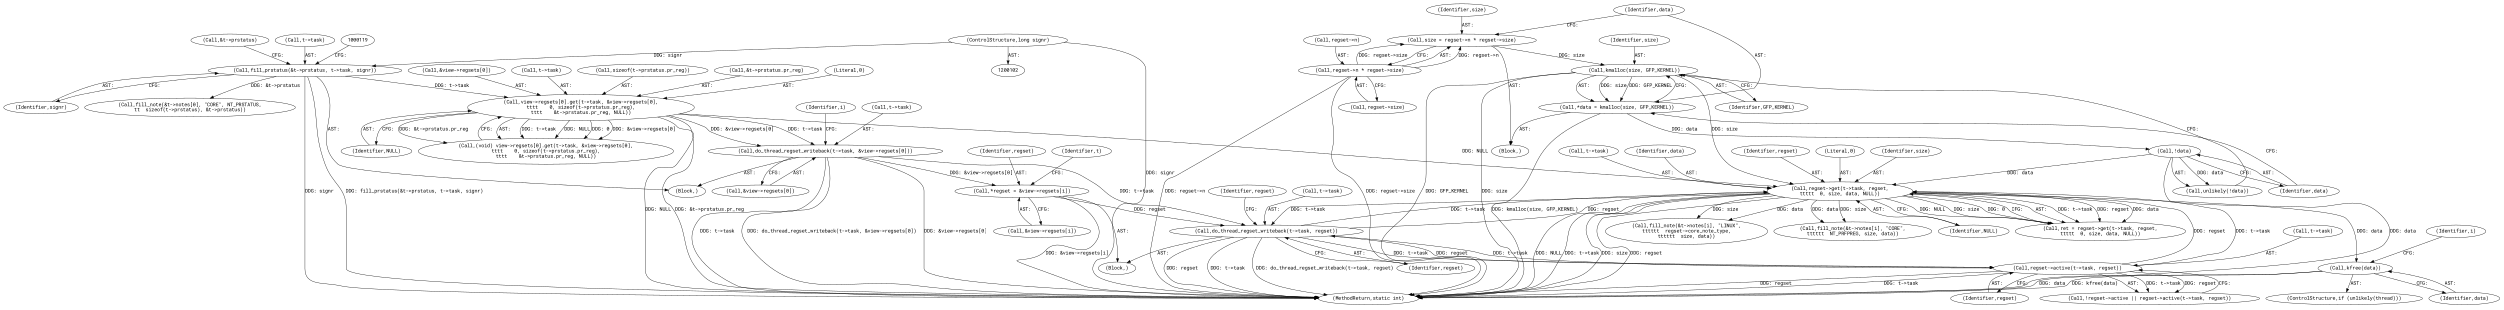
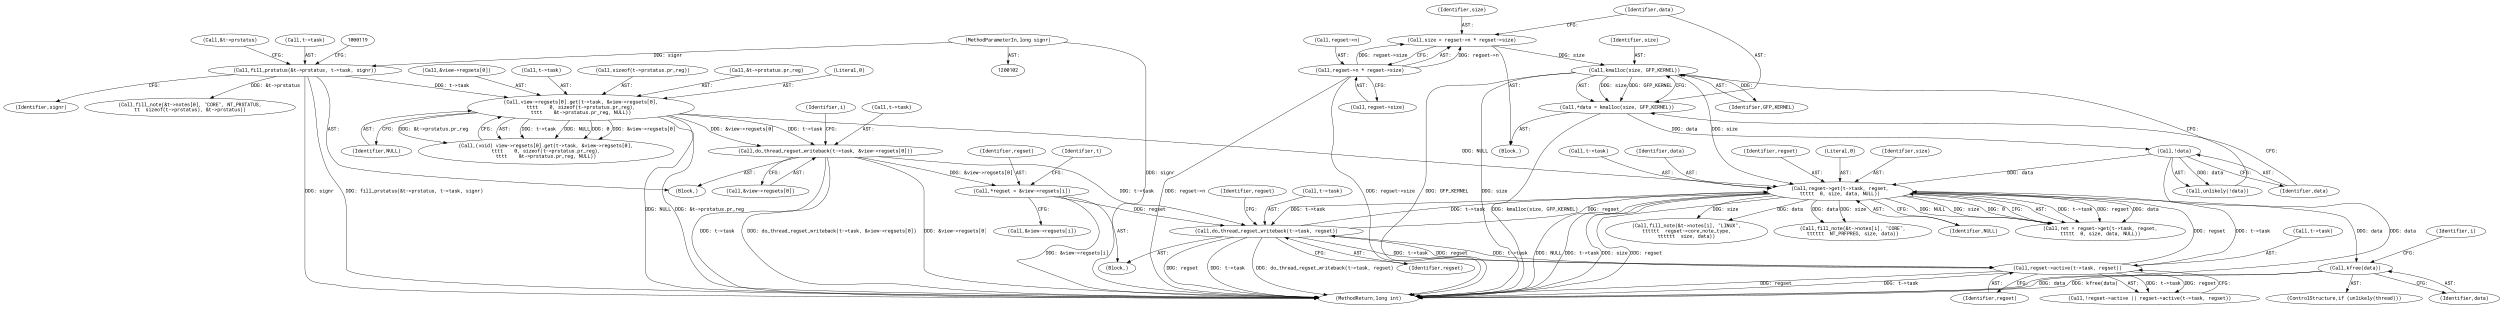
  digraph {
    fontname="Roboto Mono"
    node [fontname="Roboto Mono"]
    edge [fontname="Roboto Mono"]
    n1 [label="(Call,kfree(data))"]
-   n2 [label="(MethodReturn,static int)"]
+   n2 [label="(MethodReturn,long int)"]
    n3 [label="(Identifier,data)"]
    n4 [label="(ControlStructure,if (unlikely(thread)))"]
    n5 [label="(Call,regset->get(t->task, regset,\n\t\t\t\t\t  0, size, data, NULL))"]
    n6 [label="(Call,do_thread_regset_writeback(t->task, regset))"]
    n7 [label="(Call,fill_note(&t->notes[i], \"CORE\",\n\t\t\t\t\t\t  NT_PRFPREG, size, data))"]
    n8 [label="(Identifier,NULL)"]
    n9 [label="(Call,ret = regset->get(t->task, regset,\n\t\t\t\t\t  0, size, data, NULL))"]
    n10 [label="(Call,fill_note(&t->notes[i], \"LINUX\",\n\t\t\t\t\t\t  regset->core_note_type,\n\t\t\t\t\t\t  size, data))"]
    n11 [label="(Call,regset->active(t->task, regset))"]
    n12 [label="(Block,)"]
    n13 [label="(Identifier,regset)"]
    n14 [label="(Call,!regset->active || regset->active(t->task, regset))"]
    n15 [label="(Identifier,regset)"]
    n16 [label="(Call,do_thread_regset_writeback(t->task, &view->regsets[0]))"]
    n17 [label="(Call,*regset = &view->regsets[i])"]
    n18 [label="(Call,&view->regsets[0])"]
    n19 [label="(Block,)"]
    n20 [label="(Call,&view->regsets[i])"]
    n21 [label="(Call,view->regsets[0].get(t->task, &view->regsets[0],\n\t\t\t\t    0, sizeof(t->prstatus.pr_reg),\n\t\t\t\t    &t->prstatus.pr_reg, NULL))"]
    n22 [label="(Identifier,NULL)"]
    n23 [label="(Call,(void) view->regsets[0].get(t->task, &view->regsets[0],\n\t\t\t\t    0, sizeof(t->prstatus.pr_reg),\n\t\t\t\t    &t->prstatus.pr_reg, NULL))"]
    n24 [label="(Call,fill_prstatus(&t->prstatus, t->task, signr))"]
    n25 [label="(Identifier,signr)"]
    n26 [label="(Call,fill_note(&t->notes[0], \"CORE\", NT_PRSTATUS,\n\t\t  sizeof(t->prstatus), &t->prstatus))"]
-   n27 [label="(ControlStructure,long signr)"]
+   n27 [label="(MethodParameterIn,long signr)"]
    n28 [label=1200102]
    n29 [label="(Call,kmalloc(size, GFP_KERNEL))"]
    n30 [label="(Call,*data = kmalloc(size, GFP_KERNEL))"]
    n31 [label="(Identifier,GFP_KERNEL)"]
    n32 [label="(Block,)"]
    n33 [label="(Call,!data)"]
    n34 [label="(Call,size = regset->n * regset->size)"]
    n35 [label="(Call,regset->n * regset->size)"]
    n36 [label="(Call,regset->size)"]
    n37 [label="(Call,unlikely(!data))"]
    n38 [label="(Identifier,data)"]
    n39 [label="(Call,t->task)"]
    n40 [label="(Identifier,size)"]
    n41 [label="(Identifier,data)"]
    n42 [label="(Call,regset->n)"]
    n43 [label="(Call,&view->regsets[0])"]
    n44 [label="(Identifier,regset)"]
    n45 [label="(Identifier,i)"]
    n46 [label="(Identifier,i)"]
    n47 [label="(Literal,0)"]
    n48 [label="(Identifier,size)"]
    n49 [label="(Identifier,data)"]
    n50 [label="(Call,t->task)"]
    n51 [label="(Call,t->task)"]
    n52 [label="(Call,&t->prstatus)"]
    n53 [label="(Call,sizeof(t->prstatus.pr_reg))"]
    n54 [label="(Identifier,size)"]
    n55 [label="(Identifier,regset)"]
    n56 [label="(Call,&t->prstatus.pr_reg)"]
    n57 [label="(Call,t->task)"]
    n58 [label="(Call,t->task)"]
    n59 [label="(Call,t->task)"]
    n60 [label="(Identifier,regset)"]
    n61 [label="(Literal,0)"]
    n62 [label="(Identifier,t)"]
    1000119
    n1 -> n2 [label="DDG: data"]
    n1 -> n2 [label="DDG: kfree(data)"]
    n1 -> n3 [label="CFG: "]
    n1 -> n4 [label="AST: "]
    n3 -> n1 [label="AST: "]
    n5 -> n1 [label="DDG: data"]
    n5 -> n2 [label="DDG: NULL"]
    n5 -> n2 [label="DDG: t->task"]
    n5 -> n2 [label="DDG: size"]
    n5 -> n2 [label="DDG: regset"]
    n5 -> n6 [label="DDG: t->task"]
    n5 -> n7 [label="DDG: size"]
    n5 -> n7 [label="DDG: data"]
    n5 -> n8 [label="CFG: "]
    n5 -> n9 [label="AST: "]
    n5 -> n9 [label="DDG: t->task"]
    n5 -> n9 [label="DDG: regset"]
    n5 -> n9 [label="DDG: data"]
    n5 -> n9 [label="DDG: NULL"]
    n5 -> n9 [label="DDG: size"]
    n5 -> n9 [label="DDG: 0"]
    n5 -> n10 [label="DDG: size"]
    n5 -> n10 [label="DDG: data"]
    n6 -> n2 [label="DDG: regset"]
    n6 -> n2 [label="DDG: t->task"]
    n6 -> n2 [label="DDG: do_thread_regset_writeback(t->task, regset)"]
    n6 -> n5 [label="DDG: t->task"]
    n6 -> n5 [label="DDG: regset"]
    n6 -> n11 [label="DDG: t->task"]
    n6 -> n11 [label="DDG: regset"]
    n6 -> n12 [label="AST: "]
    n6 -> n13 [label="CFG: "]
    n8 -> n5 [label="AST: "]
    n9 -> n5 [label="CFG: "]
    n11 -> n2 [label="DDG: regset"]
    n11 -> n2 [label="DDG: t->task"]
    n11 -> n5 [label="DDG: t->task"]
    n11 -> n5 [label="DDG: regset"]
    n11 -> n6 [label="DDG: t->task"]
    n11 -> n14 [label="AST: "]
    n11 -> n14 [label="DDG: t->task"]
    n11 -> n14 [label="DDG: regset"]
    n11 -> n15 [label="CFG: "]
    n13 -> n6 [label="AST: "]
    n14 -> n11 [label="CFG: "]
    n15 -> n11 [label="AST: "]
    n16 -> n2 [label="DDG: t->task"]
    n16 -> n2 [label="DDG: do_thread_regset_writeback(t->task, &view->regsets[0])"]
    n16 -> n2 [label="DDG: &view->regsets[0]"]
    n16 -> n6 [label="DDG: t->task"]
    n16 -> n17 [label="DDG: &view->regsets[0]"]
    n16 -> n18 [label="CFG: "]
    n16 -> n19 [label="AST: "]
    n17 -> n2 [label="DDG: &view->regsets[i]"]
    n17 -> n6 [label="DDG: regset"]
    n17 -> n12 [label="AST: "]
    n17 -> n20 [label="CFG: "]
    n18 -> n16 [label="AST: "]
-   n20 -> n17 [label="AST: "]
    n21 -> n2 [label="DDG: NULL"]
    n21 -> n2 [label="DDG: &t->prstatus.pr_reg"]
    n21 -> n5 [label="DDG: NULL"]
    n21 -> n16 [label="DDG: t->task"]
    n21 -> n16 [label="DDG: &view->regsets[0]"]
    n21 -> n22 [label="CFG: "]
    n21 -> n23 [label="AST: "]
    n21 -> n23 [label="DDG: t->task"]
    n21 -> n23 [label="DDG: NULL"]
    n21 -> n23 [label="DDG: 0"]
    n21 -> n23 [label="DDG: &view->regsets[0]"]
    n21 -> n23 [label="DDG: &t->prstatus.pr_reg"]
    n22 -> n21 [label="AST: "]
    n23 -> n21 [label="CFG: "]
    n24 -> n2 [label="DDG: signr"]
    n24 -> n2 [label="DDG: fill_prstatus(&t->prstatus, t->task, signr)"]
    n24 -> n19 [label="AST: "]
    n24 -> n21 [label="DDG: t->task"]
    n24 -> n25 [label="CFG: "]
    n24 -> n26 [label="DDG: &t->prstatus"]
-   n25 -> n24 [label="AST: "]
    n27 -> n2 [label="DDG: signr"]
    n27 -> n24 [label="DDG: signr"]
    n27 -> n28 [label="AST: "]
    n29 -> n2 [label="DDG: size"]
    n29 -> n2 [label="DDG: GFP_KERNEL"]
    n29 -> n5 [label="DDG: size"]
    n29 -> n30 [label="AST: "]
    n29 -> n30 [label="DDG: size"]
    n29 -> n30 [label="DDG: GFP_KERNEL"]
-   n29 -> n31 [label="CFG: "]
+   n29 -> n31 [label="DDG: "]
    n30 -> n2 [label="DDG: kmalloc(size, GFP_KERNEL)"]
    n30 -> n29 [label="CFG: "]
    n30 -> n32 [label="AST: "]
    n30 -> n33 [label="DDG: data"]
    n31 -> n29 [label="AST: "]
    n33 -> n2 [label="DDG: data"]
    n33 -> n5 [label="DDG: data"]
    n33 -> n37 [label="AST: "]
    n33 -> n37 [label="DDG: data"]
    n33 -> n38 [label="CFG: "]
    n34 -> n29 [label="DDG: size"]
    n34 -> n32 [label="AST: "]
    n34 -> n35 [label="CFG: "]
    n35 -> n2 [label="DDG: regset->size"]
    n35 -> n2 [label="DDG: regset->n"]
    n35 -> n34 [label="AST: "]
    n35 -> n34 [label="DDG: regset->n"]
    n35 -> n34 [label="DDG: regset->size"]
    n35 -> n36 [label="CFG: "]
    n36 -> n35 [label="AST: "]
    n37 -> n29 [label="CFG: "]
    n38 -> n30 [label="CFG: "]
    n38 -> n33 [label="AST: "]
    n39 -> n11 [label="AST: "]
    n40 -> n29 [label="AST: "]
    n41 -> n5 [label="AST: "]
    n42 -> n35 [label="AST: "]
    n43 -> n21 [label="AST: "]
    n44 -> n5 [label="AST: "]
    n45 -> n1 [label="CFG: "]
    n46 -> n16 [label="CFG: "]
    n47 -> n5 [label="AST: "]
    n48 -> n5 [label="AST: "]
    n49 -> n30 [label="AST: "]
    n49 -> n34 [label="CFG: "]
    n50 -> n5 [label="AST: "]
    n51 -> n21 [label="AST: "]
    n52 -> n24 [label="CFG: "]
    n53 -> n21 [label="AST: "]
    n54 -> n34 [label="AST: "]
    n55 -> n6 [label="CFG: "]
    n56 -> n21 [label="AST: "]
    n57 -> n24 [label="AST: "]
    n58 -> n16 [label="AST: "]
    n59 -> n6 [label="AST: "]
    n60 -> n17 [label="AST: "]
    n61 -> n21 [label="AST: "]
    n62 -> n17 [label="CFG: "]
    1000119 -> n24 [label="CFG: "]
  }
